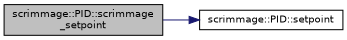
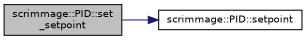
  digraph {
    rankdir=LR
    node [color=black fontname=Helvetica fontsize=10 shape=record style=filled]
-   n1 [fillcolor=grey75 fontcolor=black height=0.2 label="scrimmage::PID::scrimmage\l_setpoint" width=0.4]
+   n1 [fillcolor=grey75 fontcolor=black height=0.2 label="scrimmage::PID::set\l_setpoint" width=0.4]
    n2 [fillcolor=white height=0.2 label="scrimmage::PID::setpoint" width=0.4]
    n1 -> n2 [color=midnightblue fontname=Helvetica fontsize=10 labelfontname=Helvetica labelfontsize=10 style=solid]
  }
